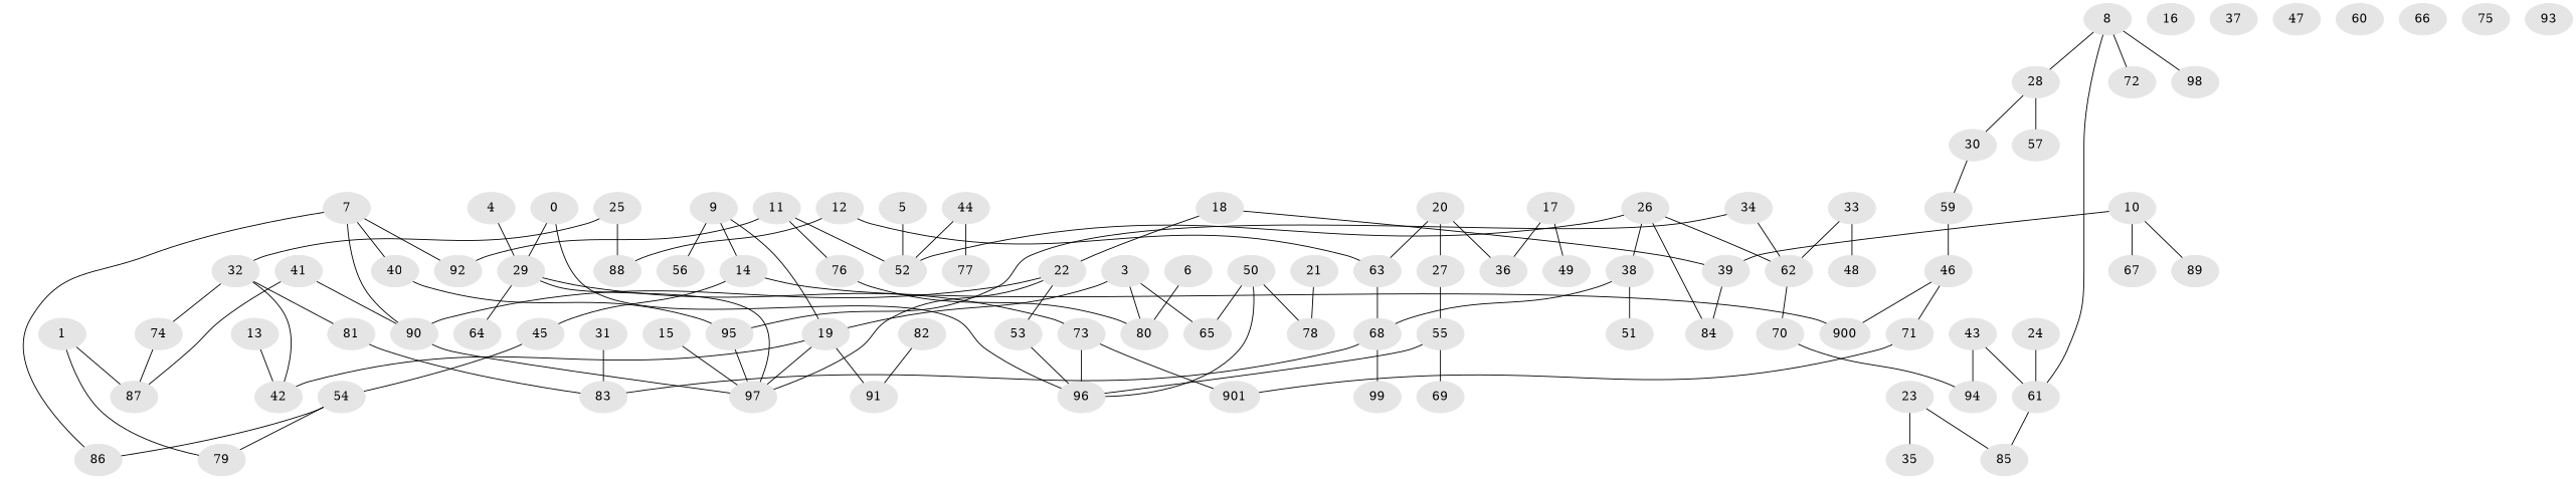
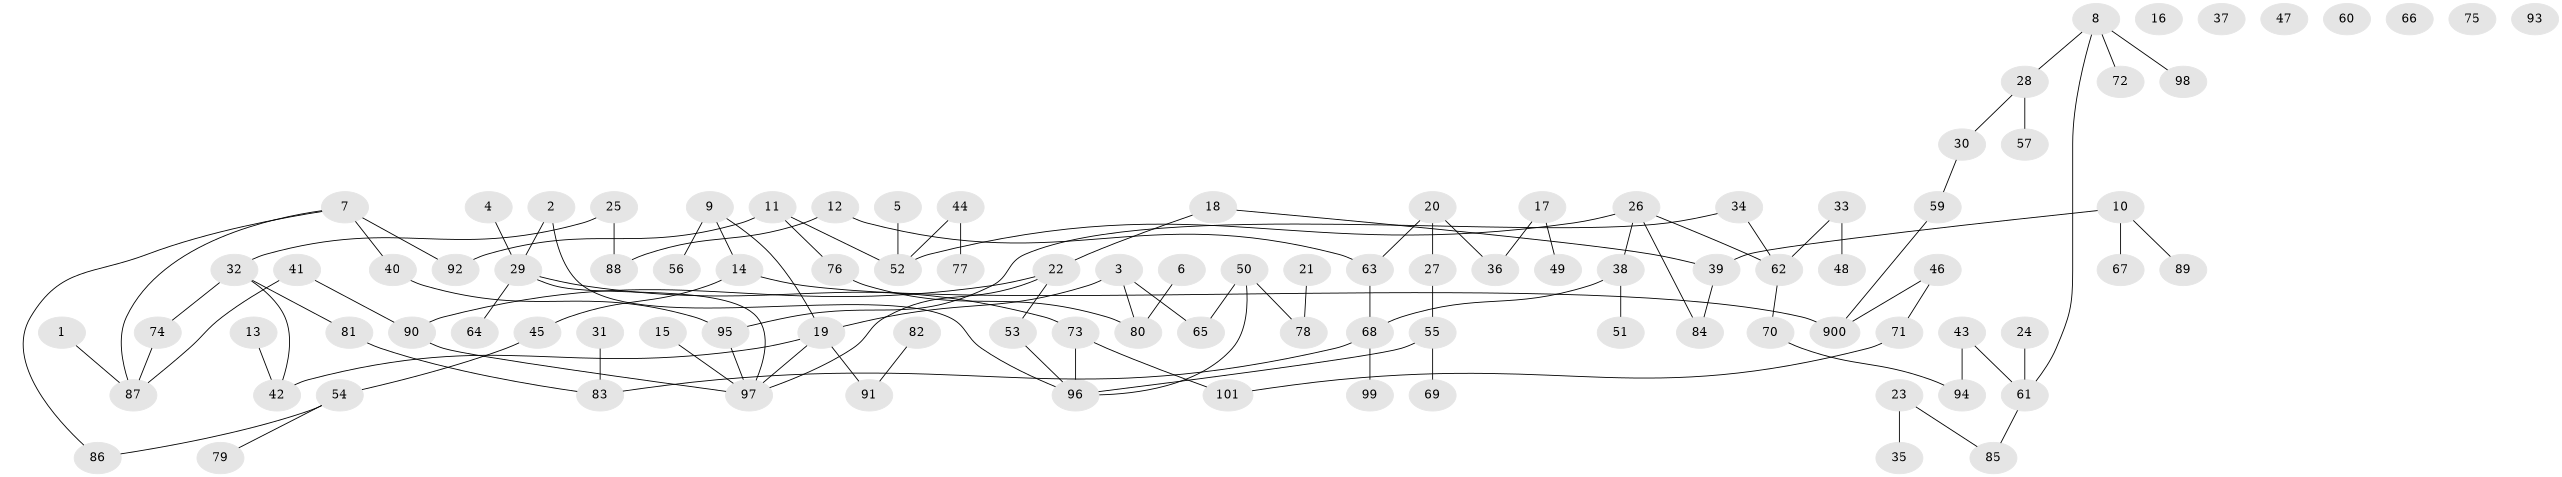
  graph {
    node [color=gray90 style=filled]
    1
    79
    87
-   2 [label=0]
+   2
    29
    96
    97
    64
    73
    3
    19
    65
    80
    42
    91
    4
    5
    52
    6
    7
    40
    86
    90
    92
    95
    8
    28
    61
    72
    98
    30
    57
    85
    9
    14
    56
    45
    n38 [label=900]
    10
    39
    67
    89
    84
    11
    76
    12
    63
    88
    68
    13
    54
    15
    16
    17
    36
    49
    18
    22
    53
    20
    27
    55
    21
    78
    23
    35
    24
    25
    32
    74
    81
    26
    38
    62
    51
    70
    69
    59
-   101 [label=901]
+   101
    31
    83
    33
    48
    34
    37
    99
    41
    43
    94
    44
    77
    46
    71
    47
    50
    60
    66
    75
    82
    93
-   1 -- 79
    1 -- 87
    2 -- 29
    2 -- 96
    29 -- 97
    29 -- 64
    29 -- 73
    73 -- 96
    73 -- 101
    3 -- 19
    3 -- 65
    3 -- 80
    19 -- 97
    19 -- 42
    19 -- 91
    4 -- 29
    5 -- 52
    6 -- 80
    7 -- 40
    7 -- 86
-   7 -- 90
+   7 -- 87
    7 -- 92
    40 -- 95
    90 -- 97
    95 -- 97
    8 -- 28
    8 -- 61
    8 -- 72
    8 -- 98
    28 -- 30
    28 -- 57
    61 -- 85
    30 -- 59
    9 -- 19
    9 -- 14
    9 -- 56
    14 -- 45
    14 -- n38
    45 -- 54
    10 -- 39
    10 -- 67
    10 -- 89
    39 -- 84
    11 -- 52
    11 -- 92
    11 -- 76
    76 -- 80
    12 -- 63
    12 -- 88
    63 -- 68
    68 -- 83
    68 -- 99
    13 -- 42
    54 -- 79
    54 -- 86
    15 -- 97
    17 -- 36
    17 -- 49
    18 -- 39
    18 -- 22
    22 -- 97
    22 -- 90
    22 -- 53
    53 -- 96
    20 -- 63
    20 -- 36
    20 -- 27
    27 -- 55
    55 -- 96
    55 -- 69
    21 -- 78
    23 -- 85
    23 -- 35
    24 -- 61
    25 -- 88
    25 -- 32
    32 -- 42
    32 -- 74
    32 -- 81
    74 -- 87
    81 -- 83
    26 -- 52
    26 -- 84
    26 -- 38
    26 -- 62
    38 -- 68
    38 -- 51
    62 -- 70
    70 -- 94
-   59 -- 46
+   59 -- n38
    31 -- 83
    33 -- 62
    33 -- 48
    34 -- 95
    34 -- 62
    41 -- 87
    41 -- 90
    43 -- 61
    43 -- 94
    44 -- 52
    44 -- 77
    46 -- n38
    46 -- 71
    71 -- 101
    50 -- 96
    50 -- 65
    50 -- 78
    82 -- 91
  }
